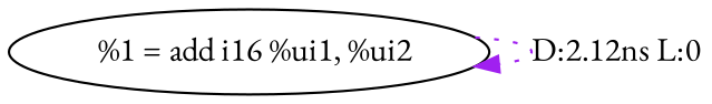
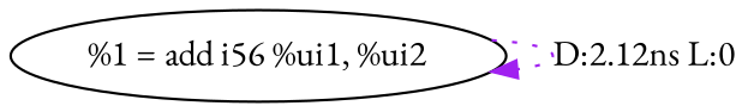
  digraph {
    fontname="EB Garamond"
-   n1 [label="  %1 = add i16 %ui1, %ui2" fontname="EB Garamond"]
+   n1 [label="%1 = add i56 %ui1, %ui2" fontname="EB Garamond"]
    n1 -> n1 [color=purple label="D:2.12ns L:0" style=dotted fontname="EB Garamond"]
  }
